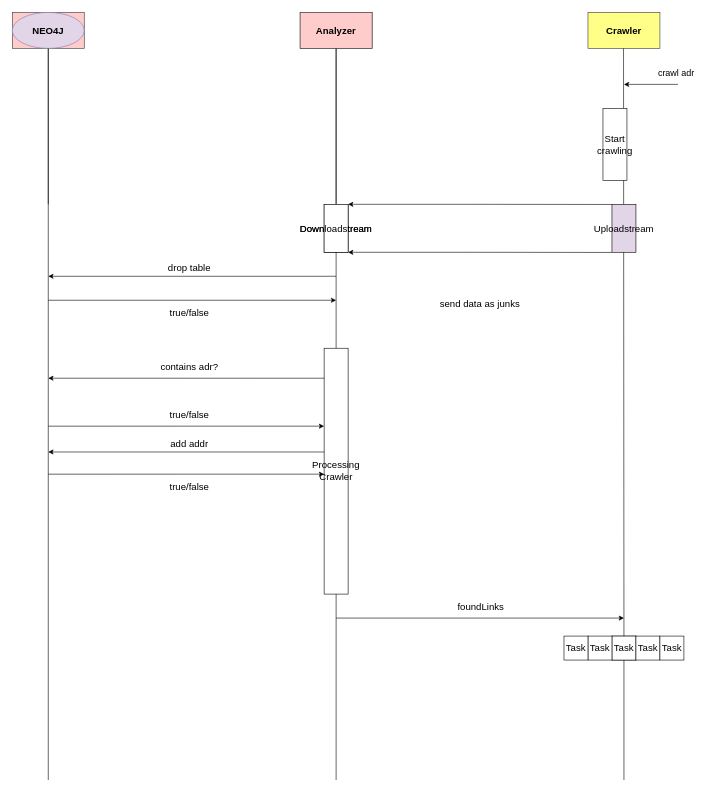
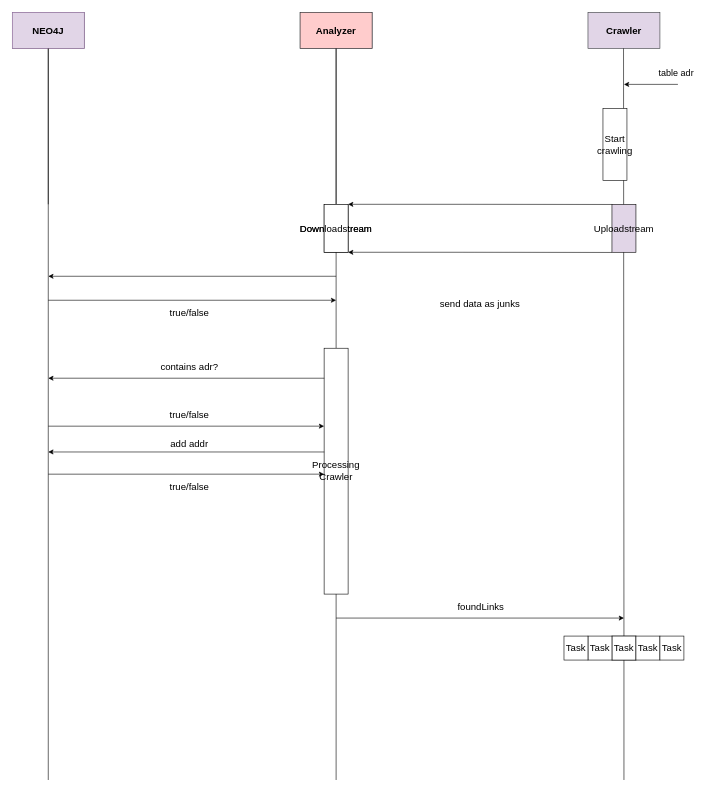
  <mxCell id="0" />
  <mxCell id="1" parent="0" />
  <mxCell id="2" value="Analyzer" style="rounded=0;whiteSpace=wrap;html=1;fillColor=#ffcccc;strokeColor=#36393d;fontSize=16;fontStyle=1" vertex="1" parent="1"><mxGeometry x="500" y="20" width="120" height="60" as="geometry" /></mxCell>
- <mxCell id="3" value="&lt;div style=&quot;font-size: 16px;&quot;&gt;Crawler&lt;/div&gt;" style="rounded=0;whiteSpace=wrap;html=1;fillColor=#ffff88;strokeColor=#36393d;fontStyle=1;fontSize=16;" vertex="1" parent="1"><mxGeometry x="980" y="20" width="120" height="60" as="geometry" /></mxCell>
+ <mxCell id="3" value="&lt;div style=&quot;font-size: 16px;&quot;&gt;Crawler&lt;/div&gt;" style="rounded=0;whiteSpace=wrap;html=1;fillColor=#e1d5e7;strokeColor=#36393d;fontStyle=1;fontSize=16;" vertex="1" parent="1"><mxGeometry x="980" y="20" width="120" height="60" as="geometry" /></mxCell>
  <mxCell id="4" value="" style="endArrow=none;html=1;fontSize=16;entryX=0.5;entryY=1;entryDx=0;entryDy=0;" edge="1" parent="1" source="12" target="2"><mxGeometry width="50" height="50" relative="1" as="geometry"><mxPoint x="560" y="860" as="sourcePoint" /><mxPoint x="840" y="430" as="targetPoint" /></mxGeometry></mxCell>
  <mxCell id="5" value="" style="endArrow=none;html=1;fontSize=16;entryX=0.5;entryY=1;entryDx=0;entryDy=0;" edge="1" parent="1"><mxGeometry width="50" height="50" relative="1" as="geometry"><mxPoint x="1039.986" y="1060" as="sourcePoint" /><mxPoint x="1039.29" y="80" as="targetPoint" /></mxGeometry></mxCell>
  <mxCell id="6" value="" style="endArrow=classic;html=1;fontSize=16;" edge="1" parent="1"><mxGeometry width="50" height="50" relative="1" as="geometry"><mxPoint x="1130" y="140" as="sourcePoint" /><mxPoint x="1040" y="140" as="targetPoint" /></mxGeometry></mxCell>
- <mxCell id="7" value="crawl adr" style="text;html=1;align=center;verticalAlign=middle;resizable=0;points=[];autosize=1;fontSize=15;" vertex="1" parent="1"><mxGeometry x="1087" y="110" width="80" height="20" as="geometry" /></mxCell>
+ <mxCell id="7" value="table adr" style="text;html=1;align=center;verticalAlign=middle;resizable=0;points=[];autosize=1;fontSize=15;" vertex="1" parent="1"><mxGeometry x="1087" y="110" width="80" height="20" as="geometry" /></mxCell>
  <mxCell id="8" value="Start crawling" style="rounded=0;whiteSpace=wrap;html=1;fontSize=16;" vertex="1" parent="1"><mxGeometry x="1005" y="180" width="40" height="120" as="geometry" /></mxCell>
  <mxCell id="9" value="Uploadstream" style="rounded=0;whiteSpace=wrap;html=1;fontSize=16;fillColor=#e1d5e7;" vertex="1" parent="1"><mxGeometry x="1020" y="340" width="40" height="80" as="geometry" /></mxCell>
  <mxCell id="10" value="" style="endArrow=classic;html=1;fontSize=16;" edge="1" parent="1"><mxGeometry width="50" height="50" relative="1" as="geometry"><mxPoint x="1020" y="340.29" as="sourcePoint" /><mxPoint x="580" y="340" as="targetPoint" /><Array as="points"><mxPoint x="780" y="340" /></Array></mxGeometry></mxCell>
  <mxCell id="11" value="" style="endArrow=classic;html=1;fontSize=16;" edge="1" parent="1"><mxGeometry width="50" height="50" relative="1" as="geometry"><mxPoint x="1020" y="420.29" as="sourcePoint" /><mxPoint x="580" y="420" as="targetPoint" /><Array as="points"><mxPoint x="780" y="420" /></Array></mxGeometry></mxCell>
  <mxCell id="12" value="Downloadstream" style="rounded=0;whiteSpace=wrap;html=1;fontSize=16;" vertex="1" parent="1"><mxGeometry x="540" y="340" width="40" height="80" as="geometry" /></mxCell>
  <mxCell id="13" value="send data as junks" style="text;html=1;strokeColor=none;fillColor=none;align=center;verticalAlign=middle;whiteSpace=wrap;rounded=0;fontSize=16;" vertex="1" parent="1"><mxGeometry x="690" y="495" width="220" height="20" as="geometry" /></mxCell>
  <mxCell id="14" value="Analyzer" style="rounded=0;whiteSpace=wrap;html=1;fillColor=#ffcccc;strokeColor=#36393d;fontSize=16;fontStyle=1" vertex="1" parent="1"><mxGeometry x="500" y="20" width="120" height="60" as="geometry" /></mxCell>
  <mxCell id="15" value="" style="endArrow=none;html=1;fontSize=16;entryX=0.5;entryY=1;entryDx=0;entryDy=0;" edge="1" parent="1" source="16" target="14"><mxGeometry width="50" height="50" relative="1" as="geometry"><mxPoint x="560" y="860" as="sourcePoint" /><mxPoint x="840" y="430" as="targetPoint" /></mxGeometry></mxCell>
  <mxCell id="16" value="Downloadstream" style="rounded=0;whiteSpace=wrap;html=1;fontSize=16;" vertex="1" parent="1"><mxGeometry x="540" y="340" width="40" height="80" as="geometry" /></mxCell>
  <mxCell id="17" value="" style="endArrow=none;html=1;fontSize=16;entryX=0.5;entryY=1;entryDx=0;entryDy=0;" edge="1" parent="1" source="18" target="16"><mxGeometry width="50" height="50" relative="1" as="geometry"><mxPoint x="560" y="860" as="sourcePoint" /><mxPoint x="560" y="80" as="targetPoint" /></mxGeometry></mxCell>
  <mxCell id="18" value="Processing Crawler" style="rounded=0;whiteSpace=wrap;html=1;fontSize=16;" vertex="1" parent="1"><mxGeometry x="540" y="580" width="40" height="410" as="geometry" /></mxCell>
  <mxCell id="19" value="" style="endArrow=none;html=1;fontSize=16;entryX=0.5;entryY=1;entryDx=0;entryDy=0;" edge="1" parent="1" target="18"><mxGeometry width="50" height="50" relative="1" as="geometry"><mxPoint x="560" y="1300" as="sourcePoint" /><mxPoint x="560" y="420" as="targetPoint" /></mxGeometry></mxCell>
  <mxCell id="20" value="Analyzer" style="rounded=0;whiteSpace=wrap;html=1;fillColor=#ffcccc;strokeColor=#36393d;fontSize=16;fontStyle=1" vertex="1" parent="1"><mxGeometry x="20" y="20" width="120" height="60" as="geometry" /></mxCell>
  <mxCell id="21" value="" style="endArrow=none;html=1;fontSize=16;entryX=0.5;entryY=1;entryDx=0;entryDy=0;" edge="1" parent="1" target="20"><mxGeometry width="50" height="50" relative="1" as="geometry"><mxPoint x="80" y="340" as="sourcePoint" /><mxPoint x="360" y="430" as="targetPoint" /></mxGeometry></mxCell>
- <mxCell id="22" value="NEO4J" style="ellipse;whiteSpace=wrap;html=1;fillColor=#e1d5e7;strokeColor=#9673a6;fontSize=16;fontStyle=1;" vertex="1" parent="1"><mxGeometry x="20" y="20" width="120" height="60" as="geometry" /></mxCell>
+ <mxCell id="22" value="NEO4J" style="rounded=0;whiteSpace=wrap;html=1;fillColor=#e1d5e7;strokeColor=#9673a6;fontSize=16;fontStyle=1" vertex="1" parent="1"><mxGeometry x="20" y="20" width="120" height="60" as="geometry" /></mxCell>
  <mxCell id="23" value="" style="endArrow=none;html=1;fontSize=16;entryX=0.5;entryY=1;entryDx=0;entryDy=0;" edge="1" parent="1" target="22"><mxGeometry width="50" height="50" relative="1" as="geometry"><mxPoint x="80" y="1300" as="sourcePoint" /><mxPoint x="360" y="430" as="targetPoint" /></mxGeometry></mxCell>
  <mxCell id="24" value="" style="endArrow=classic;html=1;fontSize=16;exitX=0.007;exitY=0.122;exitDx=0;exitDy=0;exitPerimeter=0;" edge="1" parent="1" source="18"><mxGeometry width="50" height="50" relative="1" as="geometry"><mxPoint x="300" y="870" as="sourcePoint" /><mxPoint x="80" y="630" as="targetPoint" /></mxGeometry></mxCell>
  <mxCell id="25" value="contains adr?" style="edgeLabel;html=1;align=center;verticalAlign=middle;resizable=0;points=[];fontSize=16;" vertex="1" connectable="0" parent="24"><mxGeometry x="0.167" y="7" relative="1" as="geometry"><mxPoint x="43.29" y="-27.01" as="offset" /></mxGeometry></mxCell>
  <mxCell id="26" value="" style="endArrow=classic;html=1;fontSize=16;entryX=0;entryY=0.317;entryDx=0;entryDy=0;entryPerimeter=0;" edge="1" parent="1" target="18"><mxGeometry width="50" height="50" relative="1" as="geometry"><mxPoint x="80" y="710" as="sourcePoint" /><mxPoint x="410" y="630" as="targetPoint" /></mxGeometry></mxCell>
  <mxCell id="27" value="true/false" style="edgeLabel;html=1;align=center;verticalAlign=middle;resizable=0;points=[];fontSize=16;" vertex="1" connectable="0" parent="26"><mxGeometry x="0.076" y="6" relative="1" as="geometry"><mxPoint x="-12.43" y="-13.98" as="offset" /></mxGeometry></mxCell>
  <mxCell id="28" value="" style="endArrow=classic;html=1;fontSize=16;exitX=0.007;exitY=0.422;exitDx=0;exitDy=0;exitPerimeter=0;" edge="1" parent="1" source="18"><mxGeometry width="50" height="50" relative="1" as="geometry"><mxPoint y="810" as="sourcePoint" x="340" /><mxPoint x="80" y="753" as="targetPoint" /></mxGeometry></mxCell>
  <mxCell id="29" value="add addr" style="edgeLabel;html=1;align=center;verticalAlign=middle;resizable=0;points=[];fontSize=16;" vertex="1" connectable="0" parent="28"><mxGeometry x="0.167" y="-3" relative="1" as="geometry"><mxPoint x="43.29" y="-10.01" as="offset" /></mxGeometry></mxCell>
  <mxCell id="30" value="" style="endArrow=classic;html=1;fontSize=16;entryX=0;entryY=0.317;entryDx=0;entryDy=0;entryPerimeter=0;" edge="1" parent="1"><mxGeometry width="50" height="50" relative="1" as="geometry"><mxPoint x="80" y="790.03" as="sourcePoint" /><mxPoint x="540" y="790" as="targetPoint" /></mxGeometry></mxCell>
  <mxCell id="31" value="true/false" style="edgeLabel;html=1;align=center;verticalAlign=middle;resizable=0;points=[];fontSize=16;" vertex="1" connectable="0" parent="30"><mxGeometry x="0.076" y="6" relative="1" as="geometry"><mxPoint x="-12.43" y="25.99" as="offset" /></mxGeometry></mxCell>
  <mxCell id="32" value="" style="endArrow=classic;html=1;fontSize=16;" edge="1" parent="1"><mxGeometry width="50" height="50" relative="1" as="geometry"><mxPoint x="560" y="460" as="sourcePoint" /><mxPoint x="80" y="460" as="targetPoint" /></mxGeometry></mxCell>
  <mxCell id="33" value="" style="endArrow=classic;html=1;fontSize=16;" edge="1" parent="1"><mxGeometry width="50" height="50" relative="1" as="geometry"><mxPoint x="80" y="500" as="sourcePoint" /><mxPoint x="560" y="500" as="targetPoint" /></mxGeometry></mxCell>
  <mxCell id="34" value="true/false" style="edgeLabel;html=1;align=center;verticalAlign=middle;resizable=0;points=[];fontSize=16;" vertex="1" connectable="0" parent="33"><mxGeometry x="0.156" y="-1" relative="1" as="geometry"><mxPoint x="-42.71" y="19" as="offset" /></mxGeometry></mxCell>
- <mxCell id="35" value="drop table" style="text;html=1;align=center;verticalAlign=middle;resizable=0;points=[];autosize=1;fontSize=16;" vertex="1" parent="1"><mxGeometry x="270" y="435" width="90" height="20" as="geometry" /></mxCell>
  <mxCell id="36" value="" style="endArrow=classic;html=1;fontSize=16;" edge="1" parent="1"><mxGeometry width="50" height="50" relative="1" as="geometry"><mxPoint x="560" y="1030" as="sourcePoint" /><mxPoint x="1040" y="1030" as="targetPoint" /></mxGeometry></mxCell>
  <mxCell id="37" value="foundLinks " style="edgeLabel;html=1;align=center;verticalAlign=middle;resizable=0;points=[];fontSize=16;" vertex="1" connectable="0" parent="36"><mxGeometry x="0.199" y="4" relative="1" as="geometry"><mxPoint x="-47.62" y="-16" as="offset" /></mxGeometry></mxCell>
  <mxCell id="38" value="" style="endArrow=none;html=1;fontSize=16;entryX=0.5;entryY=1;entryDx=0;entryDy=0;" edge="1" parent="1"><mxGeometry width="50" height="50" relative="1" as="geometry"><mxPoint x="1040" y="1300" as="sourcePoint" /><mxPoint x="1040" y="1100" as="targetPoint" /></mxGeometry></mxCell>
  <mxCell id="39" value="Task" style="rounded=0;whiteSpace=wrap;html=1;fontSize=16;" vertex="1" parent="1"><mxGeometry x="1020" y="1060" width="40" height="40" as="geometry" /></mxCell>
  <mxCell id="40" value="Task" style="rounded=0;whiteSpace=wrap;html=1;fontSize=16;" vertex="1" parent="1"><mxGeometry x="1020" y="1060" width="40" height="40" as="geometry" /></mxCell>
  <mxCell id="41" value="Task" style="rounded=0;whiteSpace=wrap;html=1;fontSize=16;" vertex="1" parent="1"><mxGeometry x="980" y="1060" width="40" height="40" as="geometry" /></mxCell>
  <mxCell id="42" value="Task" style="rounded=0;whiteSpace=wrap;html=1;fontSize=16;" vertex="1" parent="1"><mxGeometry x="1060" y="1060" width="40" height="40" as="geometry" /></mxCell>
  <mxCell id="43" value="Task" style="rounded=0;whiteSpace=wrap;html=1;fontSize=16;" vertex="1" parent="1"><mxGeometry x="940" y="1060" width="40" height="40" as="geometry" /></mxCell>
  <mxCell id="44" value="Task" style="rounded=0;whiteSpace=wrap;html=1;fontSize=16;" vertex="1" parent="1"><mxGeometry x="1100" y="1060" width="40" height="40" as="geometry" /></mxCell>
